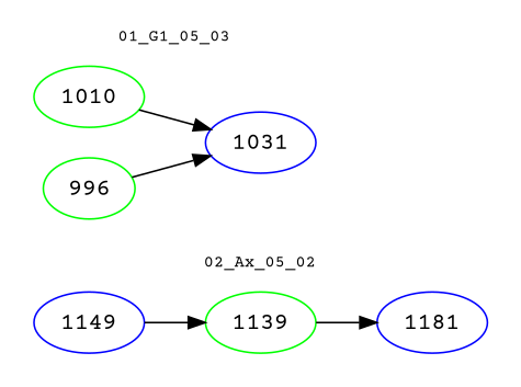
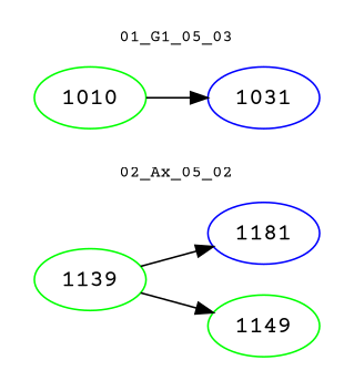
  digraph {
    fontname="Courier Prime"
    rankdir=LR
    node [color=green fontname="Courier Prime"]
    edge [color=black fontname="Courier Prime"]
-   n1 [color=blue label=1149]
+   n1 [label=1149]
    n2 [label=1139]
    n3 [color=blue label=1181]
    n4 [label=1010]
-   n5 [label=996]
    n6 [color=blue label=1031]
    subgraph cluster_1 {
      color=white
      fontsize=10
      label="02_Ax_05_02"
      n1
      n2
      n3
    }
    subgraph cluster_2 {
      color=white
      fontsize=10
      label="01_G1_05_03"
      n4
-     n5
      n6
    }
-   n1 -> n2
+   n2 -> n1
    n2 -> n3
    n4 -> n6
-   n5 -> n6
  }
